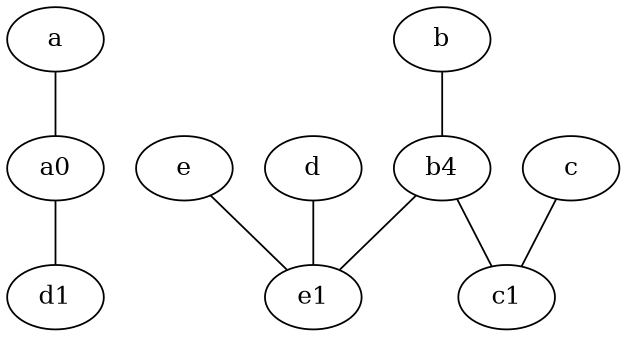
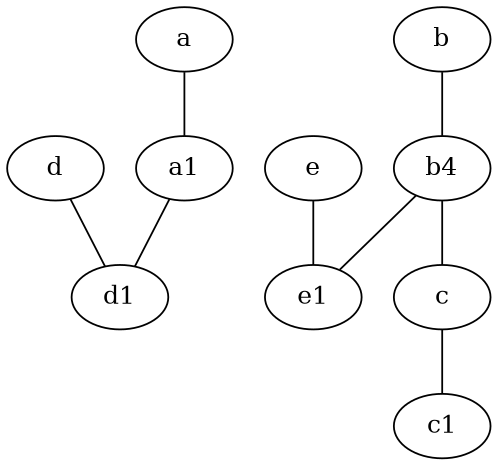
  graph {
    node [labelfontsize=50]
-   a1 [label=a0]
+   a1
    d1
    a
    e
    e1
    d
    c
    c1
    n9 [label=b4]
    b
    a1 -- d1
    a -- a1
    e -- e1
-   d -- e1
+   d -- d1
    c -- c1
    n9 -- e1
-   n9 -- c1
+   n9 -- c
    b -- n9
  }
